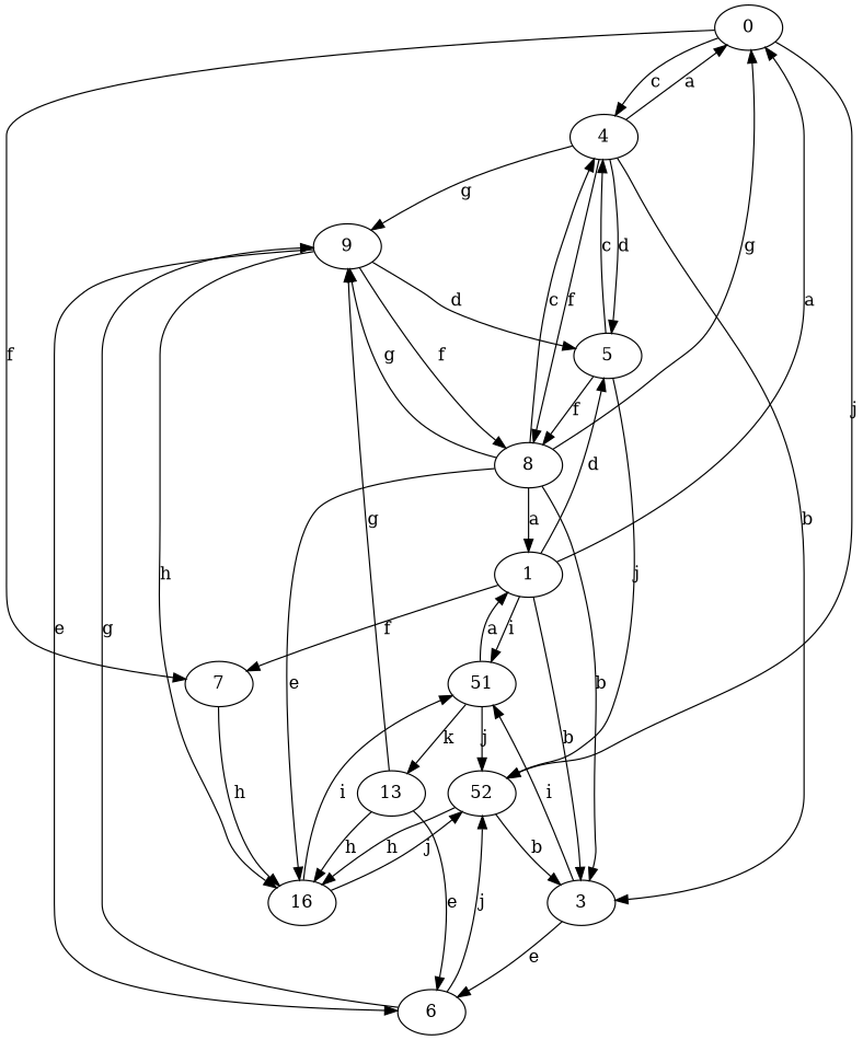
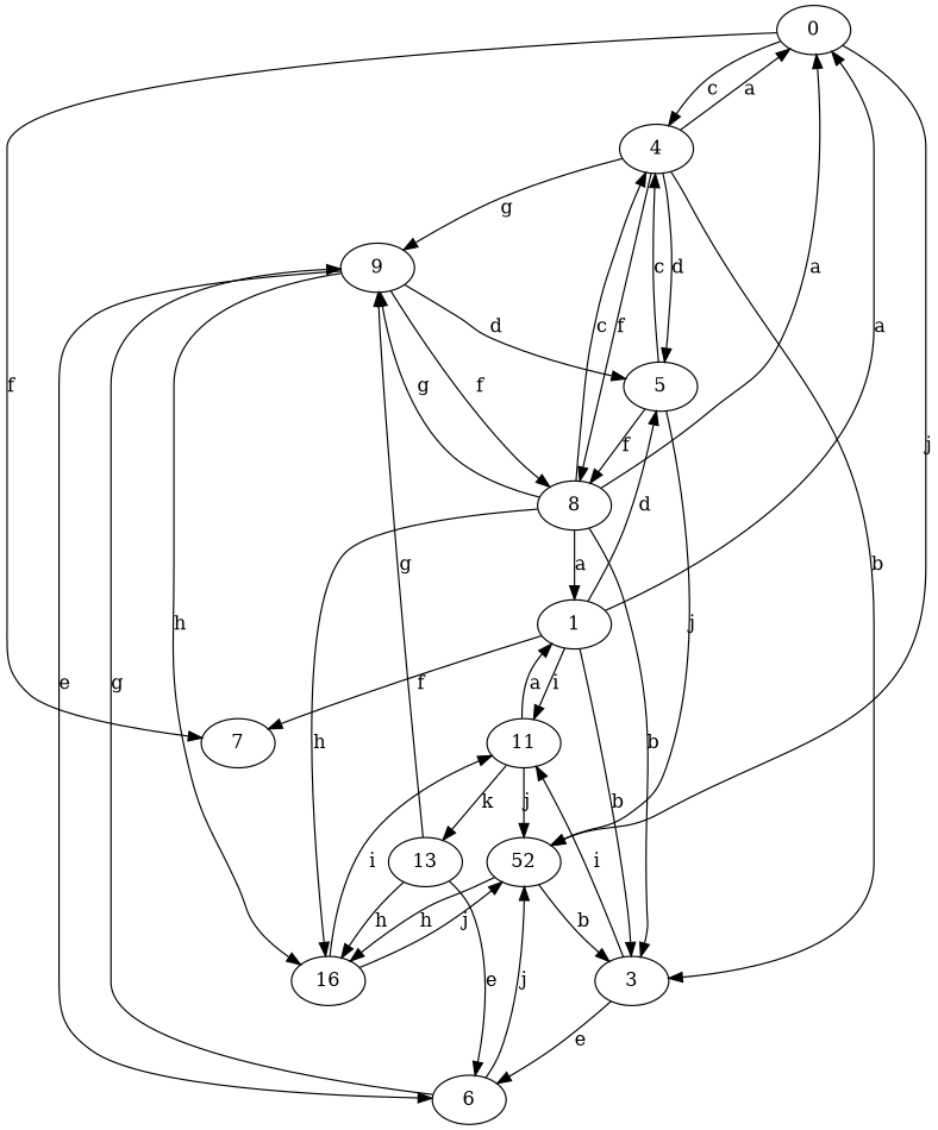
  strict digraph {
    0
    4
    7
    n4 [label=52]
    3
    5
    8
    9
    n9 [label=16]
    1
-   11 [label=51]
+   11
    6
    13
    0 -> 4 [label=c]
    0 -> 7 [label=f]
    0 -> n4 [label=j]
    4 -> 0 [label=a]
    4 -> 3 [label=b]
    4 -> 5 [label=d]
    4 -> 8 [label=f]
    4 -> 9 [label=g]
-   7 -> n9 [label=h]
    n4 -> 3 [label=b]
    n4 -> n9 [label=h]
    3 -> 11 [label=i]
    3 -> 6 [label=e]
    5 -> 4 [label=c]
    5 -> n4 [label=j]
    5 -> 8 [label=f]
-   8 -> 0 [label=g]
+   8 -> 0 [label=a]
    8 -> 4 [label=c]
    8 -> 3 [label=b]
    8 -> 9 [label=g]
-   8 -> n9 [label=e]
+   8 -> n9 [label=h]
    8 -> 1 [label=a]
    9 -> 5 [label=d]
    9 -> 8 [label=f]
    9 -> n9 [label=h]
    9 -> 6 [label=e]
    n9 -> n4 [label=j]
    n9 -> 11 [label=i]
    1 -> 0 [label=a]
    1 -> 7 [label=f]
    1 -> 3 [label=b]
    1 -> 5 [label=d]
    1 -> 11 [label=i]
    11 -> n4 [label=j]
    11 -> 1 [label=a]
    11 -> 13 [label=k]
    6 -> n4 [label=j]
    6 -> 9 [label=g]
    13 -> 9 [label=g]
    13 -> n9 [label=h]
    13 -> 6 [label=e]
  }
